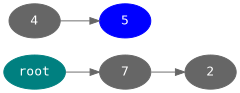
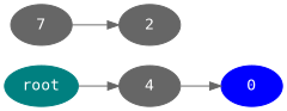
  digraph {
    fontname="DejaVu Sans Mono"
    rankdir=LR
    node [color=gray40 fontcolor=white fontname="DejaVu Sans Mono" style=filled]
    edge [color=gray40 fontname="DejaVu Sans Mono"]
    root [color=teal]
    n2 [label=7]
    2
-   5 [color=blue]
+   5 [color=blue label=0]
    4
-   root -> n2
+   root -> 4
    n2 -> 2
    4 -> 5
  }
